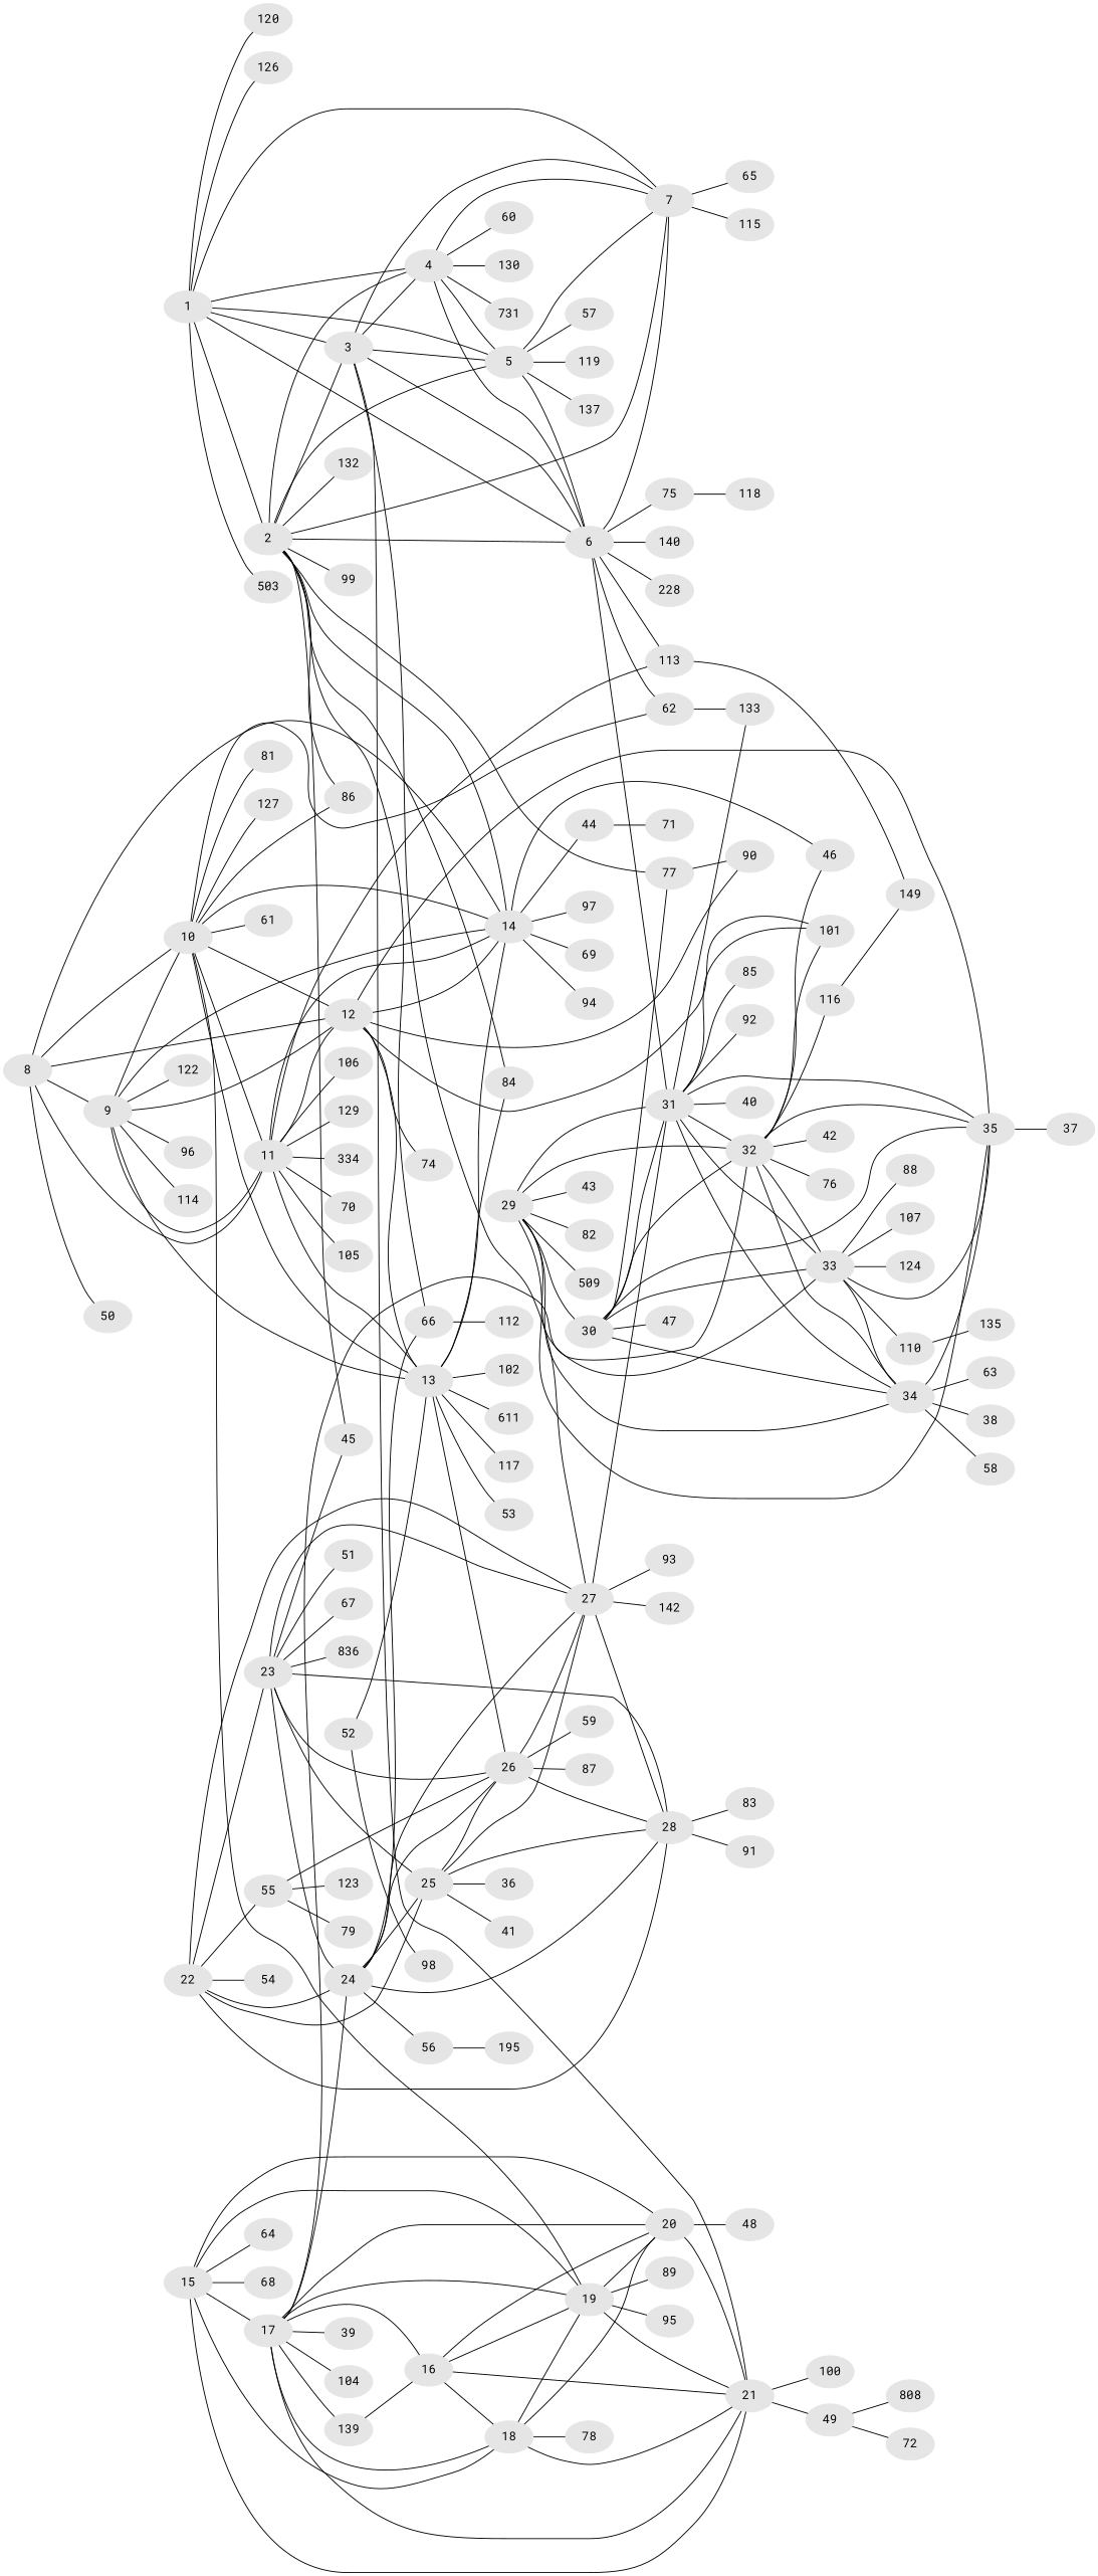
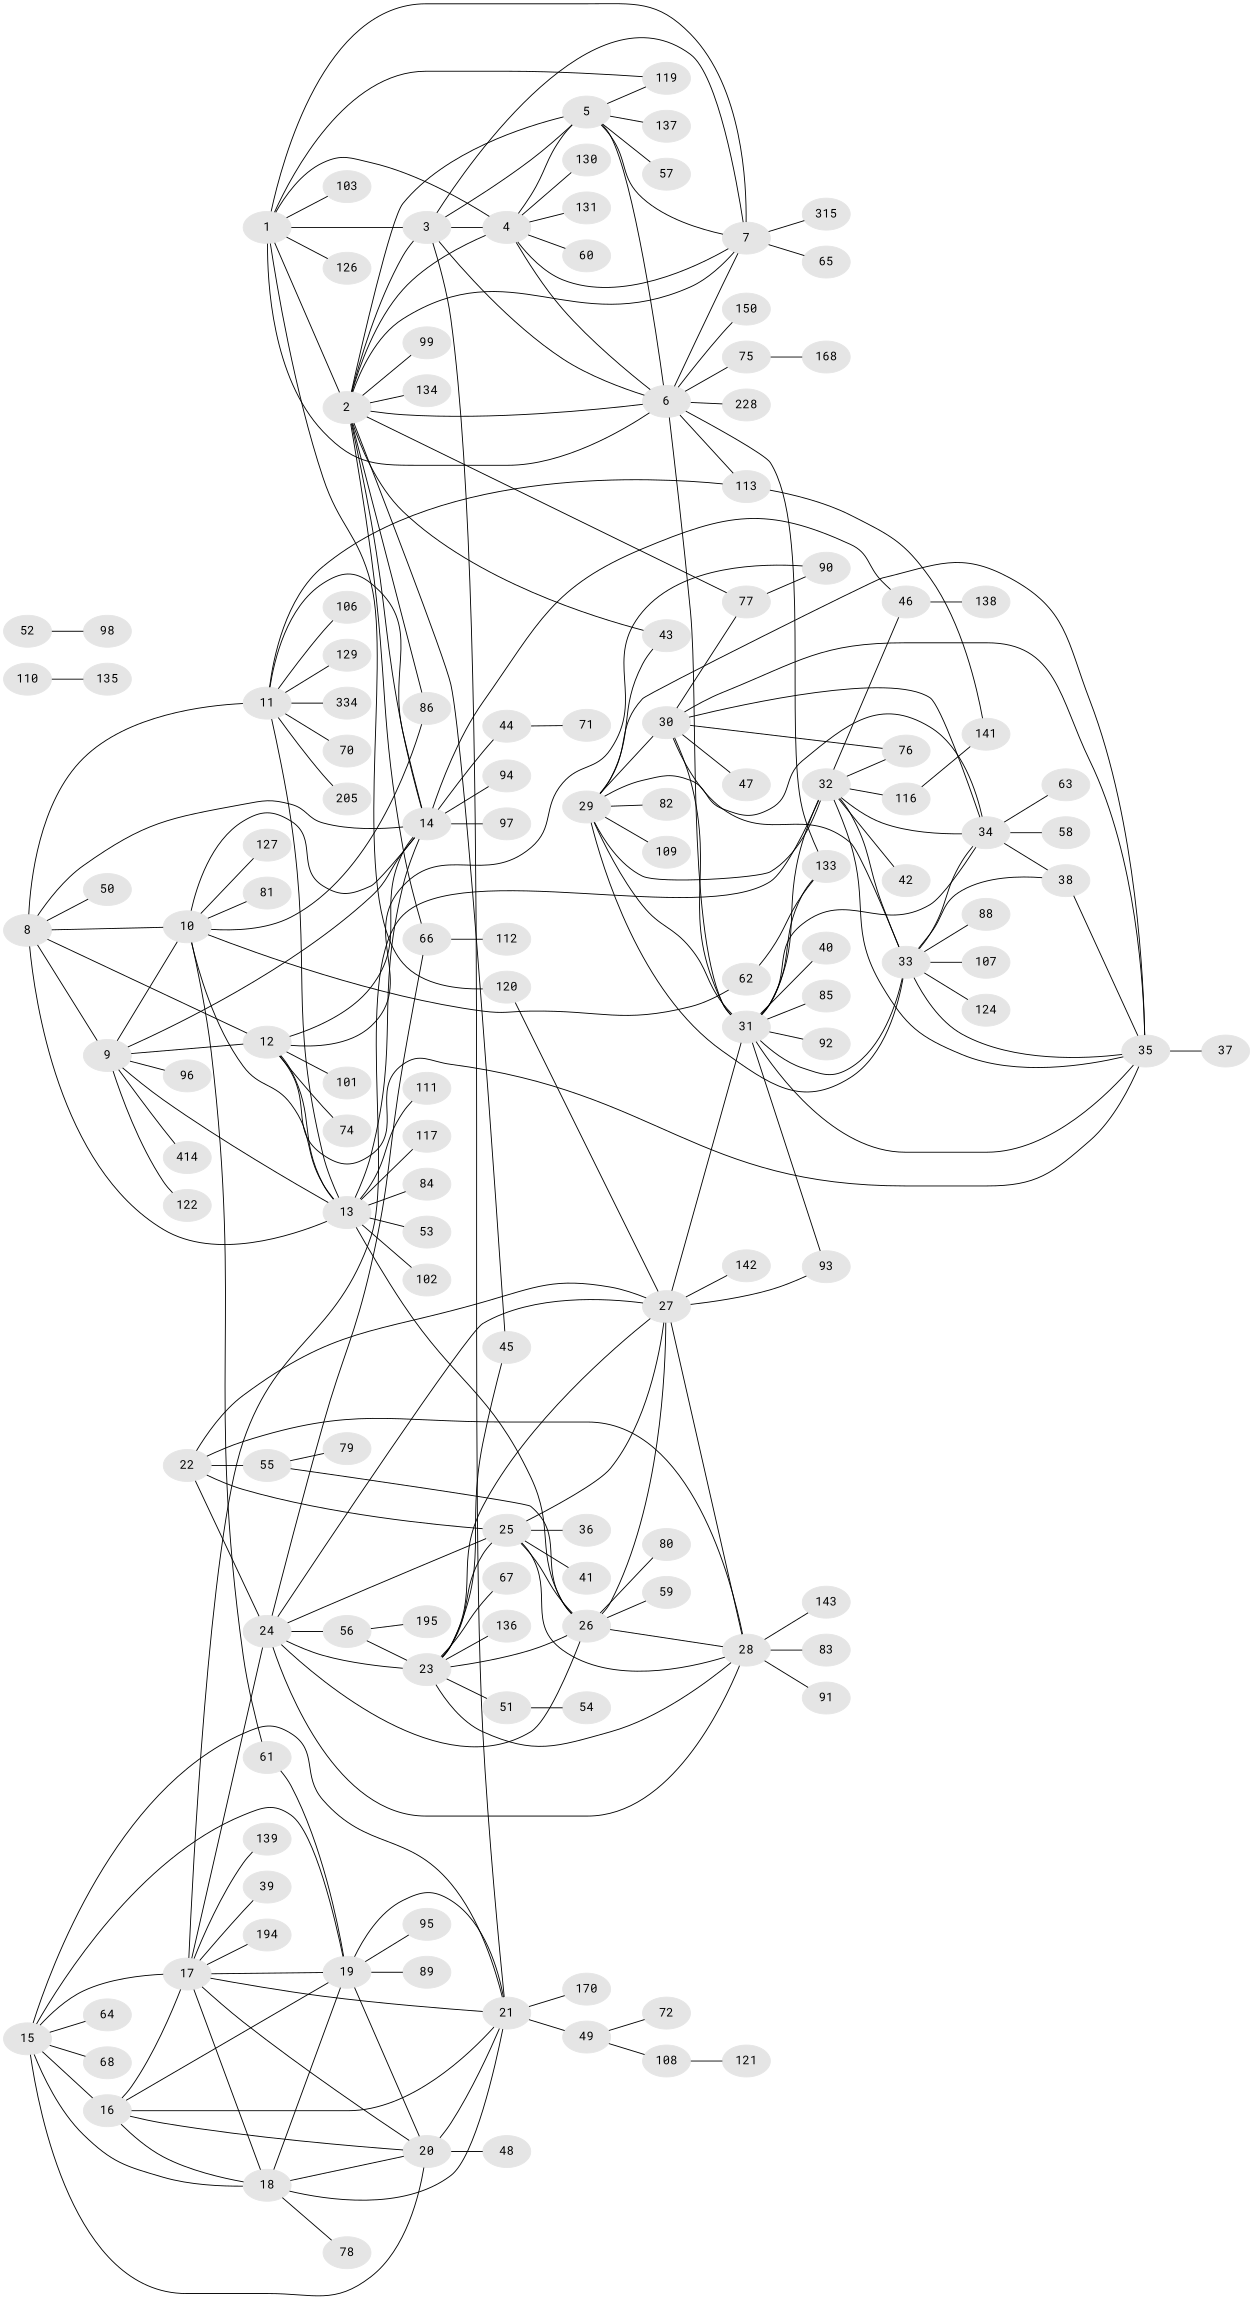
  graph {
    fontname="Roboto Mono"
    rankdir=LR
    node [color=gray90 fontname="Roboto Mono" style=filled]
    edge [fontname="Roboto Mono"]
    1
    2
    3
    4
    5
    6
    7
-   103 [label=503]
+   103
    120
    126
    14
    45
    66
    77
    84
    86
    99
-   132
+   132 [label=134]
    21
    27
    60
    130
-   131 [label=731]
+   131
    57
    119
    137
    31
    62
    75
    113
    n31 [label=228]
-   140
+   140 [label=150]
    65
-   115
+   115 [label=315]
    44
    46
-   69
    94
    97
    112
    90
    49
-   100
+   100 [label=170]
    28
    93
    142
    35
    32
    33
    34
    40
    85
    92
    133
-   118
-   141 [label=149]
+   118 [label=168]
+   141
    8
    9
    10
    11
    12
    13
    50
    96
-   114
+   114 [label=414]
    122
    19
    61
    81
    127
    70
-   105
+   105 [label=205]
    106
    129
    n75 [label=334]
    74
    101
    26
    53
    102
-   111 [label=611]
+   111
    117
    20
    89
    95
    37
    59
-   87
+   87 [label=80]
    71
+   138
    15
    16
    17
    18
    64
    68
    24
    39
-   104
+   104 [label=194]
    139
    78
    48
    25
    56
    42
    76
    116
    72
-   108 [label=808]
+   108
    22
    23
    54
    55
    51
    67
-   136 [label=836]
+   136
    36
    41
    83
    91
+   143
    79
-   123
    n124 [label=195]
    29
    30
    43
    82
-   109 [label=509]
+   109
    47
    88
    107
    110
    124
    38
    58
    63
    52
    98
    135
+   121
    1 -- 2
    1 -- 3
    1 -- 4
-   1 -- 5
+   1 -- 119
    1 -- 6
    1 -- 7
    1 -- 103
    1 -- 120
    1 -- 126
    2 -- 3
    2 -- 4
    2 -- 5
    2 -- 6
    2 -- 7
    2 -- 14
    2 -- 45
    2 -- 66
    2 -- 77
-   2 -- 84
+   2 -- 43
    2 -- 86
    2 -- 99
    2 -- 132
    3 -- 4
    3 -- 5
    3 -- 6
    3 -- 7
    3 -- 21
-   3 -- 27
+   120 -- 27
    4 -- 5
    4 -- 6
    4 -- 7
    4 -- 60
    4 -- 130
    4 -- 131
    5 -- 6
    5 -- 7
    5 -- 57
    5 -- 119
    5 -- 137
    6 -- 7
    6 -- 31
-   6 -- 62
+   6 -- 133
    6 -- 75
    6 -- 113
    6 -- n31
    6 -- 140
    7 -- 65
    7 -- 115
    14 -- 44
    14 -- 46
-   14 -- 69
    14 -- 94
    14 -- 97
    66 -- 112
    77 -- 90
    21 -- 49
    21 -- 100
    27 -- 31
    27 -- 28
    27 -- 93
    27 -- 142
-   31 -- 101
+   31 -- 93
    31 -- 35
    31 -- 32
    31 -- 33
    31 -- 34
    31 -- 40
    31 -- 85
    31 -- 92
    31 -- 133
    62 -- 133
    75 -- 118
    113 -- 141
    44 -- 71
+   46 -- 138
    49 -- 72
    49 -- 108
    28 -- 83
    28 -- 91
+   28 -- 143
    35 -- 37
    32 -- 46
    32 -- 35
    32 -- 33
    32 -- 34
-   32 -- 101
    32 -- 42
    32 -- 76
    32 -- 116
    33 -- 35
    33 -- 34
    33 -- 88
    33 -- 107
-   33 -- 110
+   33 -- 38
    33 -- 124
-   34 -- 35
+   38 -- 35
    34 -- 38
    34 -- 58
    34 -- 63
    8 -- 14
    8 -- 9
    8 -- 10
    8 -- 11
    8 -- 12
-   52 -- 13
+   8 -- 13
    8 -- 50
    9 -- 14
    9 -- 10
-   9 -- 11
    9 -- 12
    9 -- 13
    9 -- 96
    9 -- 114
    9 -- 122
    10 -- 14
    10 -- 86
    10 -- 62
-   10 -- 11
-   10 -- 12
    10 -- 13
-   10 -- 19
+   61 -- 19
    10 -- 61
    10 -- 81
    10 -- 127
    11 -- 14
    11 -- 113
-   11 -- 12
    11 -- 13
    11 -- 70
    11 -- 105
    11 -- 106
    11 -- 129
    11 -- n75
    12 -- 14
    12 -- 90
    12 -- 35
    12 -- 13
    12 -- 74
    12 -- 101
    13 -- 14
    13 -- 84
    13 -- 26
    13 -- 53
    13 -- 102
    13 -- 111
    13 -- 117
    19 -- 21
    19 -- 20
    19 -- 89
    19 -- 95
    26 -- 27
    26 -- 28
    26 -- 59
    26 -- 87
    20 -- 21
    20 -- 48
    15 -- 21
    15 -- 19
    15 -- 20
-   139 -- 16
+   15 -- 16
    15 -- 17
    15 -- 18
    15 -- 64
    15 -- 68
    16 -- 21
    16 -- 19
    16 -- 20
    16 -- 17
    16 -- 18
    17 -- 21
    17 -- 32
    17 -- 19
    17 -- 20
    17 -- 18
    17 -- 24
    17 -- 39
    17 -- 104
    17 -- 139
    18 -- 21
    18 -- 19
    18 -- 20
    18 -- 78
    24 -- 66
    24 -- 27
    24 -- 28
    24 -- 26
    24 -- 25
    24 -- 56
    25 -- 27
    25 -- 28
    25 -- 26
    25 -- 36
    25 -- 41
    56 -- n124
    116 -- 141
+   108 -- 121
    22 -- 27
    22 -- 28
    22 -- 24
    22 -- 25
-   22 -- 23
-   22 -- 54
+   56 -- 23
+   51 -- 54
    22 -- 55
    23 -- 45
    23 -- 27
    23 -- 28
    23 -- 26
    23 -- 24
    23 -- 25
    23 -- 51
    23 -- 67
    23 -- 136
    55 -- 26
    55 -- 79
-   55 -- 123
    29 -- 31
    29 -- 35
    29 -- 32
    29 -- 33
    29 -- 34
    29 -- 30
    29 -- 43
    29 -- 82
    29 -- 109
    30 -- 77
    30 -- 31
    30 -- 35
-   30 -- 32
+   30 -- 76
    30 -- 33
    30 -- 34
    30 -- 47
    110 -- 135
    52 -- 98
  }
